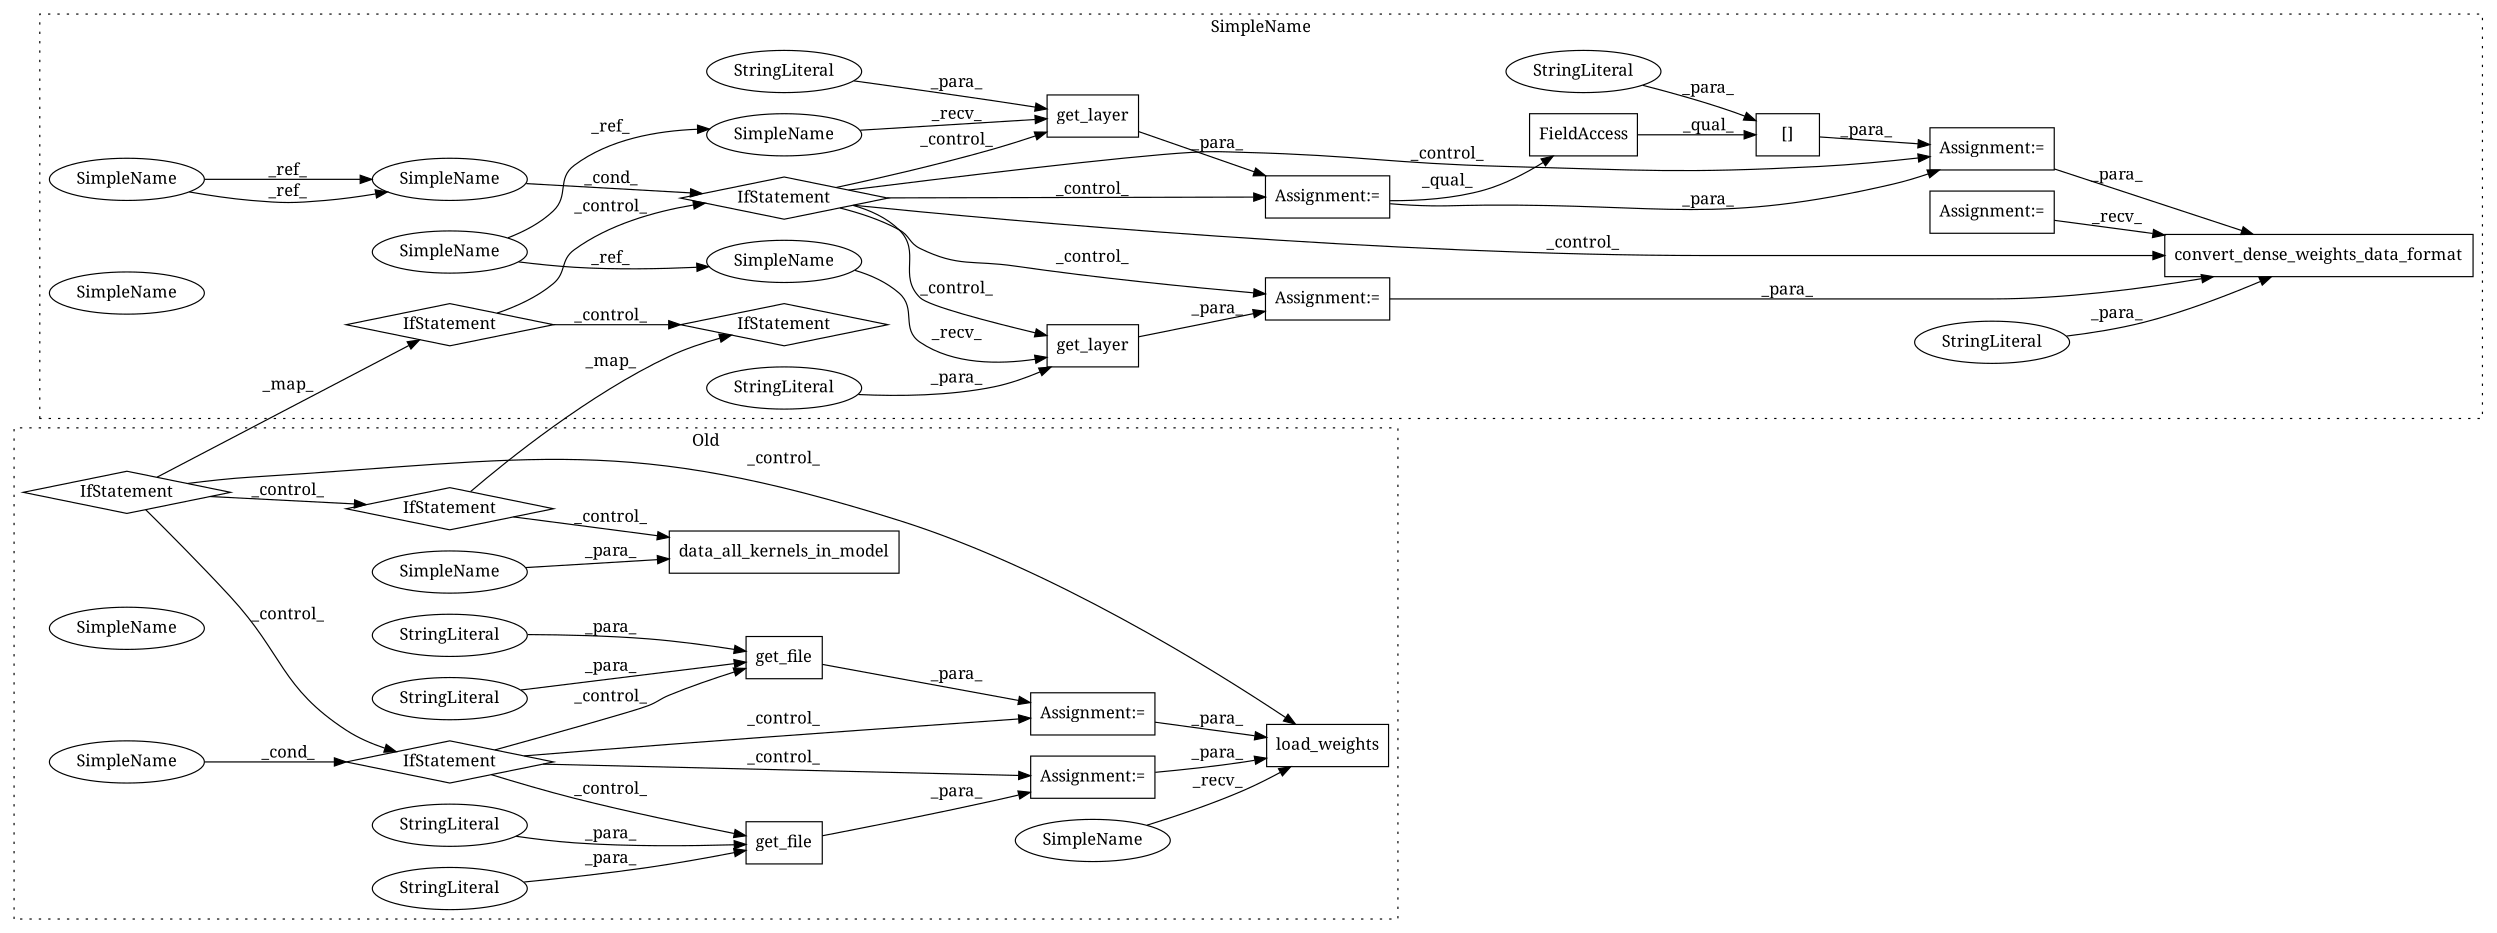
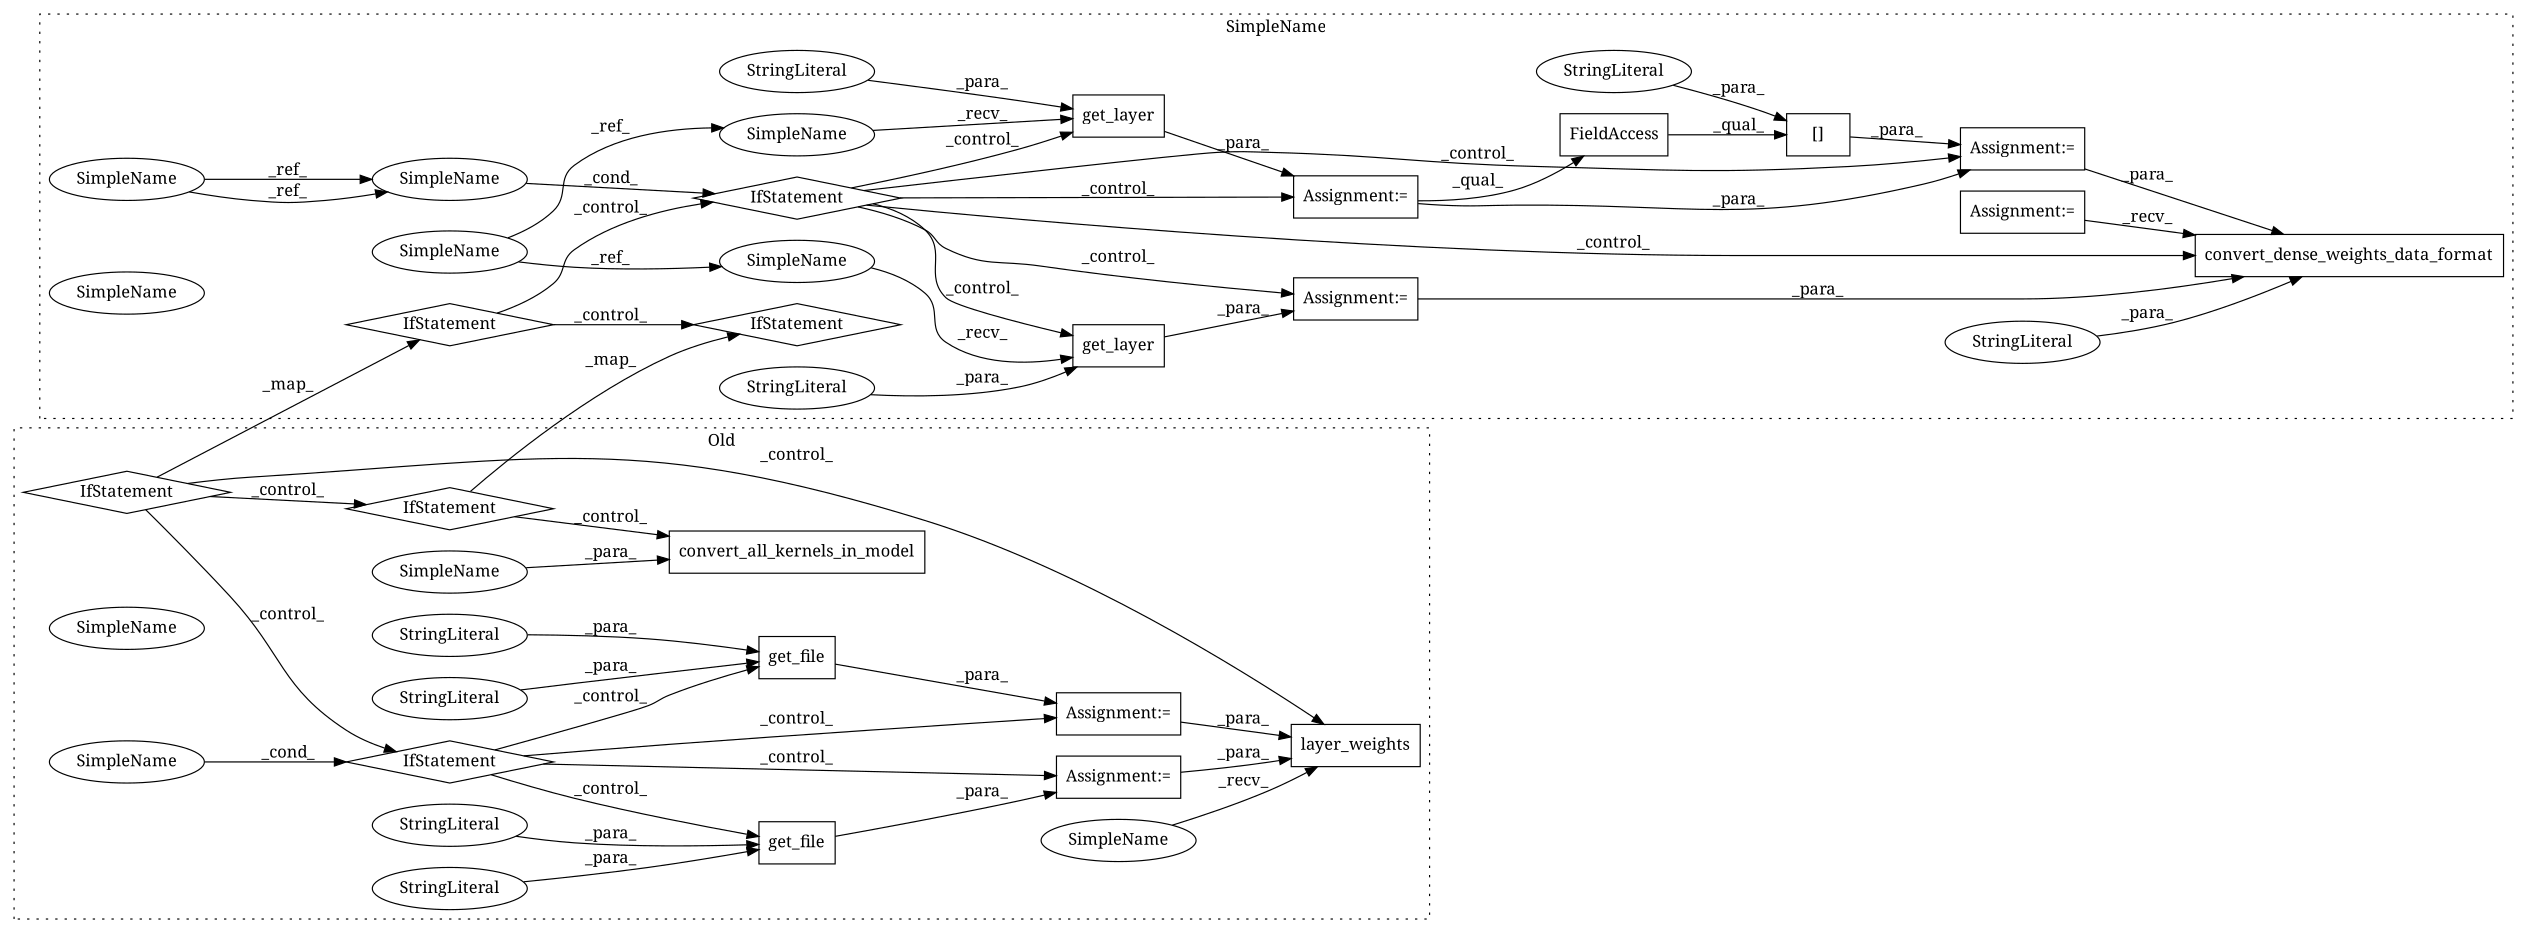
  digraph {
    fontname="Noto Serif"
    rankdir=LR
    node [a=42 fontname="Noto Serif" l="4,2" s=5795 shape=ellipse]
    edge [fontname="Noto Serif"]
-   n1 [a=32 l="29,1" label=data_all_kernels_in_model s="6513,6547" shape=box]
+   n1 [a=32 l="29,1" label=convert_all_kernels_in_model s="6513,6547" shape=box]
    n2 [a=25 label=IfStatement s="5728,5779" shape=diamond]
-   n3 [a=32 l="13,1" label=load_weights s="6151,6176" shape=box]
+   n3 [a=32 l="13,1" label=layer_weights s="6151,6176" shape=box]
    n4 [a=25 label=IfStatement s="6187,6224" shape=diamond]
    n5 [a=25 label=IfStatement s="5791,5806" shape=diamond]
    n6 [a=7 l=1 label="Assignment:=" s=5832 shape=box]
    n7 [l=11 label=SimpleName]
    n8 [a=7 l=1 label="Assignment:=" s=5993 shape=box]
    n9 [a=32 l="9,1" label=get_file s="5833,5950" shape=box]
    n10 [a=45 l=48 label=StringLiteral s=5842]
    n11 [a=45 l=34 label=StringLiteral s=5916]
    n12 [a=32 l="9,1" label=get_file s="5994,6124" shape=box]
    n13 [a=45 l=8 label=StringLiteral s=6081]
    n14 [a=45 l=54 label=StringLiteral s=6003]
    n15 [l=5 label=SimpleName s=6145]
    n16 [l=5 label=SimpleName s=6542]
    n17 [l=11 label=SimpleName]
    n18 [a=25 label=IfStatement s="6013,6028" shape=diamond]
    n19 [a=25 label=IfStatement s="5950,6001" shape=diamond]
    n20 [a=32 l="34,1" label=convert_dense_weights_data_format s="6201,6263" shape=box]
    n21 [a=25 label=IfStatement s="6284,6321" shape=diamond]
    n22 [a=32 l="10,1" label=get_layer s="6056,6076" shape=box]
    n23 [a=2 l="21,1" label="[]" s="6095,6133" shape=box]
    n24 [a=32 l="10,1" label=get_layer s="6158,6176" shape=box]
    n25 [a=22 l=20 label=FieldAccess s=6095 shape=box]
    n26 [l=5 label=SimpleName s=5391]
    n27 [l=11 label=SimpleName s=2855]
    n28 [l=11 label=SimpleName s=6017]
    n29 [a=7 l=1 label="Assignment:=" s=6094 shape=box]
    n30 [a=7 l=11 label="Assignment:=" s=3129 shape=box]
    n31 [a=45 l=8 label=StringLiteral s=6168]
    n32 [a=45 l=10 label=StringLiteral s=6066]
    n33 [a=45 l=17 label=StringLiteral s=6116]
    n34 [a=7 l=1 label="Assignment:=" s=6151 shape=box]
    n35 [a=7 l=1 label="Assignment:=" s=6049 shape=box]
    n36 [a=45 l=16 label=StringLiteral s=6247]
    n37 [l=11 label=SimpleName s=6017]
    n38 [l=5 label=SimpleName s=6152]
    n39 [l=5 label=SimpleName s=6050]
    subgraph cluster_1 {
      label=Old
      style=dotted
      n1
      n2
      n3
      n4
      n5
      n6
      n7
      n8
      n9
      n10
      n11
      n12
      n13
      n14
      n15
      n16
      n17
    }
    subgraph cluster_2 {
      label=SimpleName
      style=dotted
      n18
      n19
      n20
      n21
      n22
      n23
      n24
      n25
      n26
      n27
      n28
      n29
      n30
      n31
      n32
      n33
      n34
      n35
      n36
      n37
      n38
      n39
    }
    n2 -> n3 [label=_control_]
    n2 -> n4 [label=_control_]
    n2 -> n5 [label=_control_]
    n2 -> n19 [label=_map_]
    n4 -> n1 [label=_control_]
    n4 -> n21 [label=_map_]
    n5 -> n6 [label=_control_]
    n5 -> n8 [label=_control_]
    n5 -> n9 [label=_control_]
    n5 -> n12 [label=_control_]
    n6 -> n3 [label=_para_]
    n8 -> n3 [label=_para_]
    n9 -> n6 [label=_para_]
    n10 -> n9 [label=_para_]
    n11 -> n9 [label=_para_]
    n12 -> n8 [label=_para_]
    n13 -> n12 [label=_para_]
    n14 -> n12 [label=_para_]
    n15 -> n3 [label=_recv_]
    n16 -> n1 [label=_para_]
    n17 -> n5 [label=_cond_]
    n18 -> n20 [label=_control_]
    n18 -> n22 [label=_control_]
    n18 -> n24 [label=_control_]
    n18 -> n29 [label=_control_]
    n18 -> n34 [label=_control_]
    n18 -> n35 [label=_control_]
    n19 -> n18 [label=_control_]
    n19 -> n21 [label=_control_]
    n22 -> n35 [label=_para_]
    n23 -> n29 [label=_para_]
    n24 -> n34 [label=_para_]
    n25 -> n23 [label=_qual_]
    n26 -> n38 [label=_ref_]
    n26 -> n39 [label=_ref_]
    n27 -> n37 [label=_ref_]
    n27 -> n37 [label=_ref_]
    n29 -> n20 [label=_para_]
    n30 -> n20 [label=_recv_]
    n31 -> n24 [label=_para_]
    n32 -> n22 [label=_para_]
    n33 -> n23 [label=_para_]
    n34 -> n20 [label=_para_]
    n35 -> n25 [label=_qual_]
    n35 -> n29 [label=_para_]
    n36 -> n20 [label=_para_]
    n37 -> n18 [label=_cond_]
    n38 -> n24 [label=_recv_]
    n39 -> n22 [label=_recv_]
  }
